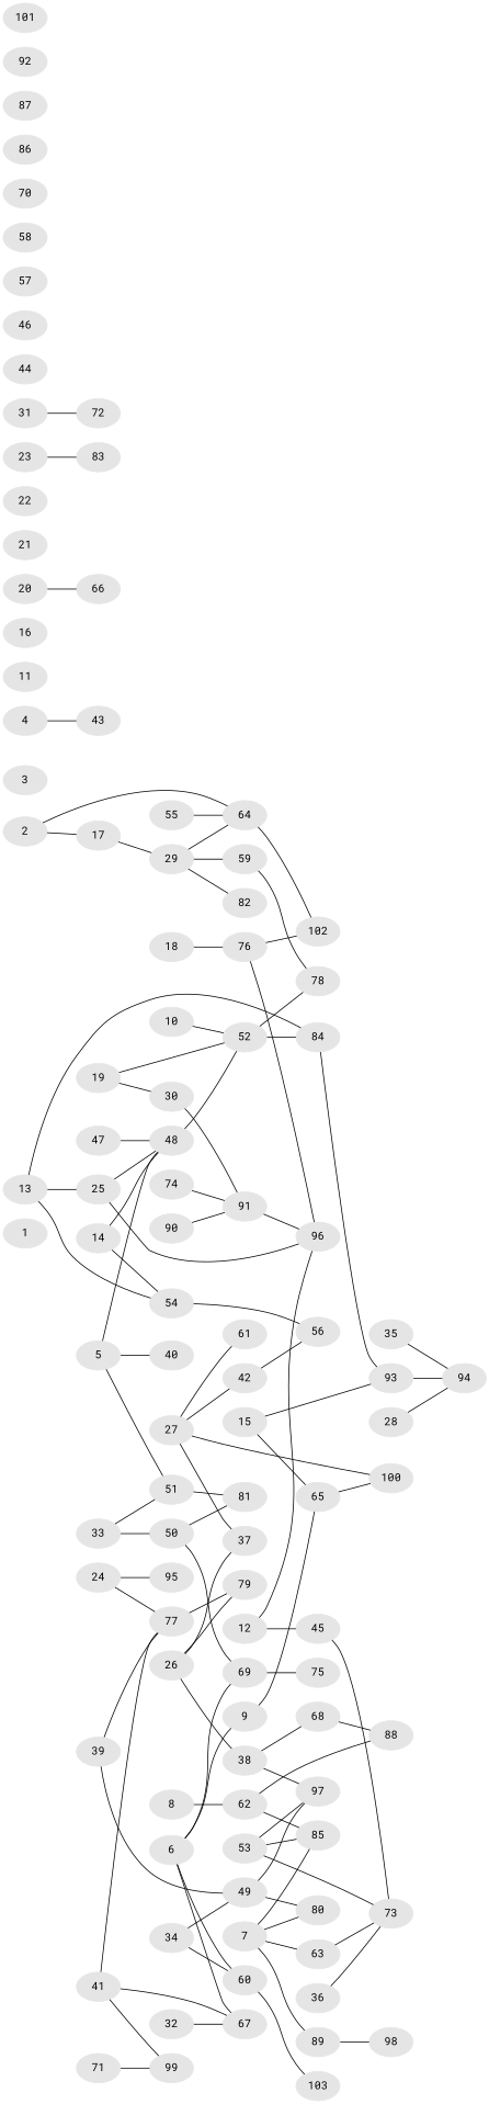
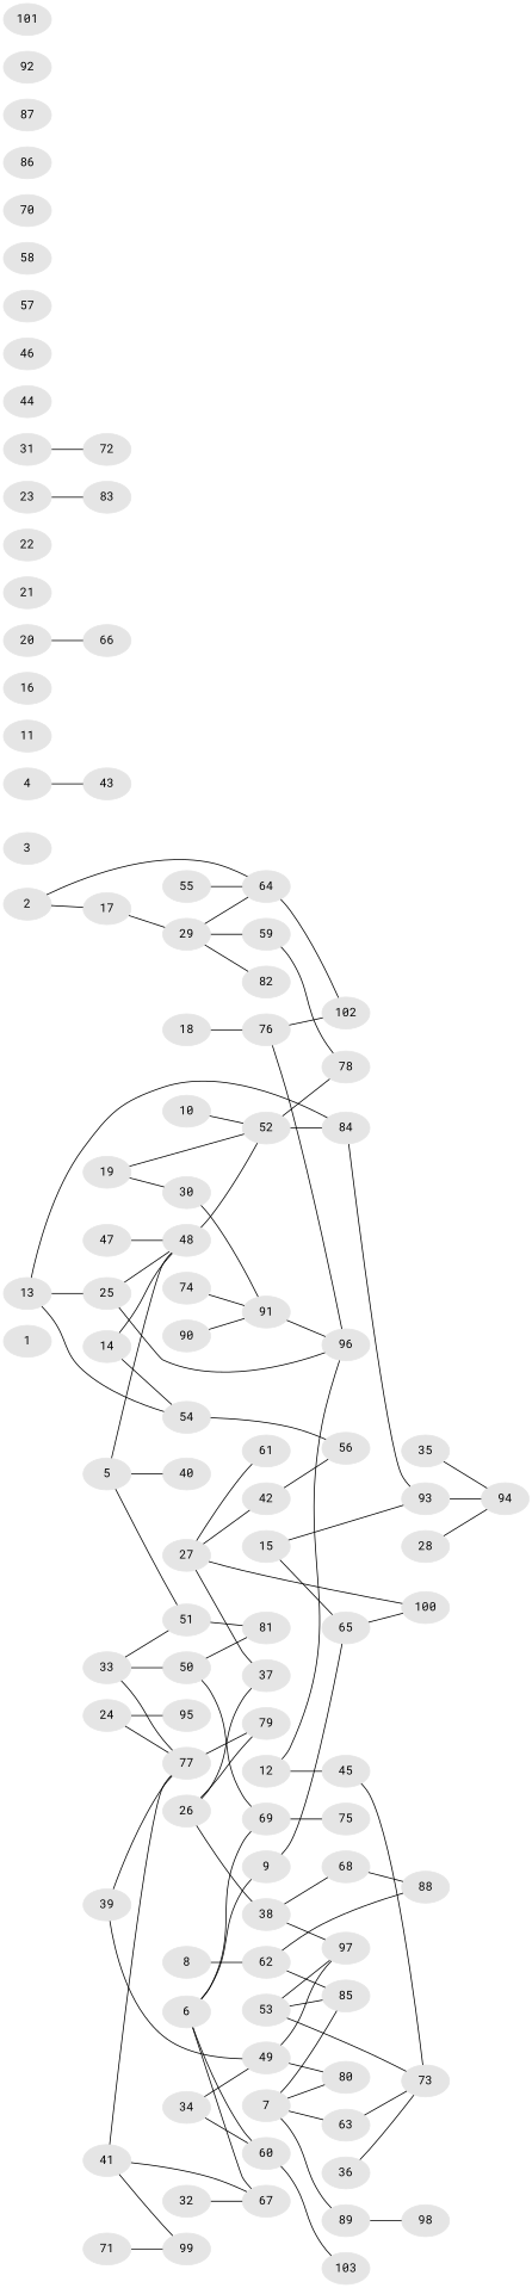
  graph {
    fontname="Roboto Mono"
    rankdir=LR
    node [color=gray90 fontname="Roboto Mono" style=filled]
    edge [fontname="Roboto Mono"]
    1
    2
    17
    64
    29
    102
    3
    4
    43
    5
    40
    48
    51
    52
    81
    6
    9
    60
    67
    69
    65
    103
    75
    7
    63
    80
    85
    89
    73
    98
    8
    62
    88
    100
    10
    91
    96
    11
    12
    45
    13
    25
    54
    84
    56
    93
    14
    15
    94
    16
    59
    82
    18
    76
    19
    30
    78
    20
    66
    21
    22
    23
    83
    24
    77
    95
    79
    26
    37
    38
    68
    97
    27
    42
    61
    28
    31
    72
    32
    33
    50
    34
    49
    35
    36
    39
    41
    99
    74
    44
    46
    47
    53
    55
    57
    58
    70
    71
    86
    87
    90
    92
    101
    2 -- 17
    2 -- 64
    17 -- 29
    64 -- 102
    29 -- 64
    29 -- 59
    29 -- 82
    4 -- 43
    5 -- 40
    5 -- 48
    5 -- 51
    48 -- 52
    51 -- 81
    52 -- 84
    52 -- 78
    6 -- 9
    6 -- 60
    6 -- 67
    6 -- 69
    9 -- 65
    60 -- 103
    69 -- 75
    65 -- 100
    7 -- 63
    7 -- 80
    7 -- 85
    7 -- 89
    63 -- 73
    89 -- 98
    8 -- 62
    62 -- 85
    62 -- 88
    10 -- 52
    91 -- 96
    12 -- 96
    12 -- 45
    45 -- 73
    13 -- 25
    13 -- 54
    13 -- 84
    25 -- 48
    25 -- 96
    54 -- 56
    84 -- 93
    93 -- 94
    14 -- 48
    14 -- 54
    15 -- 65
    15 -- 93
    59 -- 78
    18 -- 76
    76 -- 102
    76 -- 96
    19 -- 52
    19 -- 30
    30 -- 91
    20 -- 66
    23 -- 83
    24 -- 77
    24 -- 95
    77 -- 79
    26 -- 79
    26 -- 37
    26 -- 38
    38 -- 68
    38 -- 97
    68 -- 88
    27 -- 100
    27 -- 37
    27 -- 42
    27 -- 61
    42 -- 56
    28 -- 94
    31 -- 72
    32 -- 67
    33 -- 51
+   33 -- 77
    33 -- 50
    50 -- 81
    50 -- 69
    34 -- 60
    34 -- 49
    49 -- 80
    49 -- 97
    35 -- 94
    36 -- 73
    39 -- 77
    39 -- 49
    41 -- 67
    41 -- 77
    41 -- 99
    74 -- 91
    47 -- 48
    53 -- 85
    53 -- 73
    53 -- 97
    55 -- 64
    71 -- 99
    90 -- 91
  }
